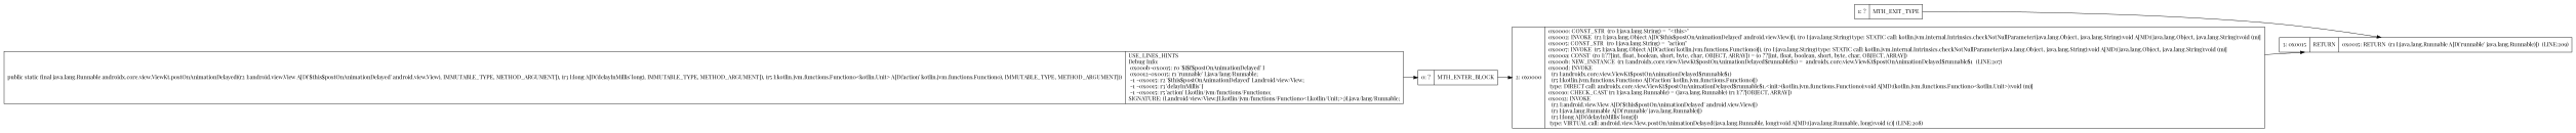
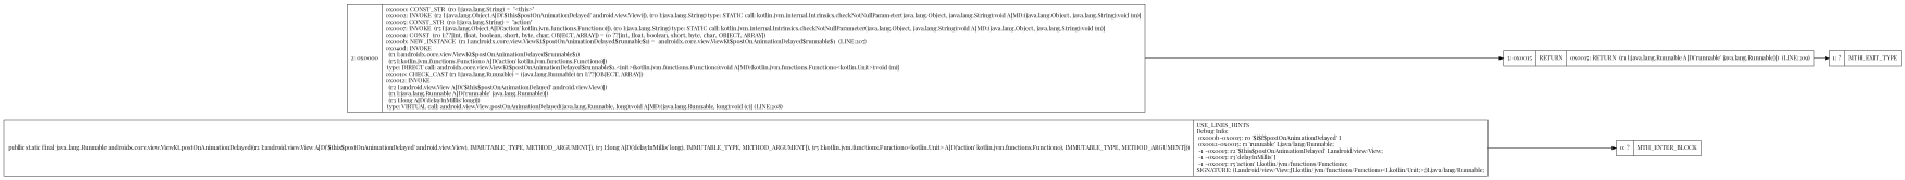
  digraph {
    fontname="Playfair Display"
    rankdir=LR
    node [fontname="Playfair Display" shape=record]
    edge [fontname="Playfair Display"]
    n1 [label="{0\:\ ?|MTH_ENTER_BLOCK\l}"]
-   n2 [label="{2\:\ 0x0000|0x0000: CONST_STR  (r0 I:java.lang.String) =  \"\<this\>\" \l0x0002: INVOKE  (r2 I:java.lang.Object A[D('$this$postOnAnimationDelayed' android.view.View)]), (r0 I:java.lang.String) type: STATIC call: kotlin.jvm.internal.Intrinsics.checkNotNullParameter(java.lang.Object, java.lang.String):void A[MD:(java.lang.Object, java.lang.String):void (m)]\l0x0005: CONST_STR  (r0 I:java.lang.String) =  \"action\" \l0x0007: INVOKE  (r5 I:java.lang.Object A[D('action' kotlin.jvm.functions.Function0)]), (r0 I:java.lang.String) type: STATIC call: kotlin.jvm.internal.Intrinsics.checkNotNullParameter(java.lang.Object, java.lang.String):void A[MD:(java.lang.Object, java.lang.String):void (m)]\l0x000a: CONST  (r0 I:??[int, float, boolean, short, byte, char, OBJECT, ARRAY]) = (0 ??[int, float, boolean, short, byte, char, OBJECT, ARRAY]) \l0x000b: NEW_INSTANCE  (r1 I:androidx.core.view.ViewKt$postOnAnimationDelayed$runnable$1) =  androidx.core.view.ViewKt$postOnAnimationDelayed$runnable$1  (LINE:207)\l0x000d: INVOKE  \l  (r1 I:androidx.core.view.ViewKt$postOnAnimationDelayed$runnable$1)\l  (r5 I:kotlin.jvm.functions.Function0 A[D('action' kotlin.jvm.functions.Function0)])\l type: DIRECT call: androidx.core.view.ViewKt$postOnAnimationDelayed$runnable$1.\<init\>(kotlin.jvm.functions.Function0):void A[MD:(kotlin.jvm.functions.Function0\<kotlin.Unit\>):void (m)]\l0x0010: CHECK_CAST (r1 I:java.lang.Runnable) = (java.lang.Runnable) (r1 I:??[OBJECT, ARRAY]) \l0x0012: INVOKE  \l  (r2 I:android.view.View A[D('$this$postOnAnimationDelayed' android.view.View)])\l  (r1 I:java.lang.Runnable A[D('runnable' java.lang.Runnable)])\l  (r3 I:long A[D('delayInMillis' long)])\l type: VIRTUAL call: android.view.View.postOnAnimationDelayed(java.lang.Runnable, long):void A[MD:(java.lang.Runnable, long):void (c)] (LINE:208)\l}"]
+   n2 [label="{2\:\ 0x0000|0x0000: CONST_STR  (r0 I:java.lang.String) =  \"\<this\>\" \l0x0002: INVOKE  (r2 I:java.lang.Object A[D('$this$postOnAnimationDelayed' android.view.View)]), (r0 I:java.lang.String) type: STATIC call: kotlin.jvm.internal.Intrinsics.checkNotNullParameter(java.lang.Object, java.lang.String):void A[MD:(java.lang.Object, java.lang.String):void (m)]\l0x0005: CONST_STR  (r0 I:java.lang.String) =  \"action\" \l0x0007: INVOKE  (r5 I:java.lang.Object A[D('action' kotlin.jvm.functions.Function0)]), (r0 I:java.lang.String) type: STATIC call: kotlin.jvm.internal.Intrinsics.checkNotNullParameter(java.lang.Object, java.lang.String):void A[MD:(java.lang.Object, java.lang.String):void (m)]\l0x000a: CONST  (r0 I:??[int, float, boolean, short, byte, char, OBJECT, ARRAY]) = (0 ??[int, float, boolean, short, byte, char, OBJECT, ARRAY]) \l0x000b: NEW_INSTANCE  (r1 I:androidx.core.view.ViewKt$postOnAnimationDelayed$runnable$1) =  androidx.core.view.ViewKt$postOnAnimationDelayed$runnable$1  (LINE:207)\l0x040d: INVOKE  \l  (r1 I:androidx.core.view.ViewKt$postOnAnimationDelayed$runnable$1)\l  (r5 I:kotlin.jvm.functions.Function0 A[D('action' kotlin.jvm.functions.Function0)])\l type: DIRECT call: androidx.core.view.ViewKt$postOnAnimationDelayed$runnable$1.\<init\>(kotlin.jvm.functions.Function0):void A[MD:(kotlin.jvm.functions.Function0\<kotlin.Unit\>):void (m)]\l0x0010: CHECK_CAST (r1 I:java.lang.Runnable) = (java.lang.Runnable) (r1 I:??[OBJECT, ARRAY]) \l0x0012: INVOKE  \l  (r2 I:android.view.View A[D('$this$postOnAnimationDelayed' android.view.View)])\l  (r1 I:java.lang.Runnable A[D('runnable' java.lang.Runnable)])\l  (r3 I:long A[D('delayInMillis' long)])\l type: VIRTUAL call: android.view.View.postOnAnimationDelayed(java.lang.Runnable, long):void A[MD:(java.lang.Runnable, long):void (c)] (LINE:208)\l}"]
    n3 [label="{3\:\ 0x0015|RETURN\l|0x0015: RETURN  (r1 I:java.lang.Runnable A[D('runnable' java.lang.Runnable)])  (LINE:209)\l}"]
    n4 [label="{1\:\ ?|MTH_EXIT_TYPE\l}"]
    n5 [label="{public static final java.lang.Runnable androidx.core.view.ViewKt.postOnAnimationDelayed((r2 I:android.view.View A[D('$this$postOnAnimationDelayed' android.view.View), IMMUTABLE_TYPE, METHOD_ARGUMENT]), (r3 I:long A[D('delayInMillis' long), IMMUTABLE_TYPE, METHOD_ARGUMENT]), (r5 I:kotlin.jvm.functions.Function0\<kotlin.Unit\> A[D('action' kotlin.jvm.functions.Function0), IMMUTABLE_TYPE, METHOD_ARGUMENT]))  | USE_LINES_HINTS\lDebug Info:\l  0x000b\-0x0015: r0 '$i$f$postOnAnimationDelayed' I\l  0x0012\-0x0015: r1 'runnable' Ljava\/lang\/Runnable;\l  \-1 \-0x0015: r2 '$this$postOnAnimationDelayed' Landroid\/view\/View;\l  \-1 \-0x0015: r3 'delayInMillis' J\l  \-1 \-0x0015: r5 'action' Lkotlin\/jvm\/functions\/Function0;\lSIGNATURE: (Landroid\/view\/View;JLkotlin\/jvm\/functions\/Function0\<Lkotlin\/Unit;\>;)Ljava\/lang\/Runnable;\l}"]
-   n1 -> n2
    n2 -> n3
-   n4 -> n3
+   n3 -> n4
    n5 -> n1
  }
